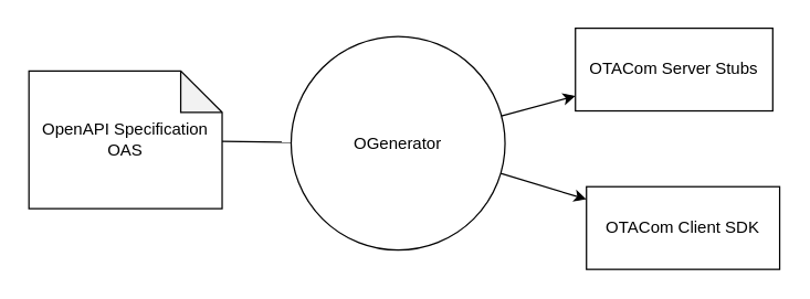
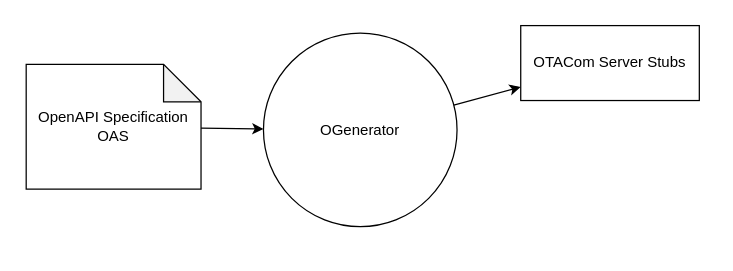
  <mxCell id="0" />
  <mxCell id="1" parent="0" />
- <mxCell id="2" value="OTACom Client SDK" style="rounded=0;whiteSpace=wrap;html=1;" parent="1" vertex="1"><mxGeometry x="424" y="135" width="140" height="60" as="geometry" /></mxCell>
- <mxCell id="3" style="edgeStyle=none;html=1;" parent="1" source="5" target="2" edge="1"><mxGeometry relative="1" as="geometry" /></mxCell>
  <mxCell id="4" style="edgeStyle=none;html=1;" parent="1" source="5" target="8" edge="1"><mxGeometry relative="1" as="geometry" /></mxCell>
  <mxCell id="5" value="OGenerator" style="ellipse;whiteSpace=wrap;html=1;aspect=fixed;" parent="1" vertex="1"><mxGeometry x="210" y="26" width="155" height="155" as="geometry" /></mxCell>
- <mxCell id="6" style="edgeStyle=none;html=1;endArrow=none;" parent="1" source="7" target="5" edge="1"><mxGeometry relative="1" as="geometry" /></mxCell>
+ <mxCell id="6" style="edgeStyle=none;html=1;" parent="1" source="7" target="5" edge="1"><mxGeometry relative="1" as="geometry" /></mxCell>
  <mxCell id="7" value="OpenAPI Specification&lt;br style=&quot;border-color: var(--border-color);&quot;&gt;OAS" style="shape=note;whiteSpace=wrap;html=1;backgroundOutline=1;darkOpacity=0.05;" parent="1" vertex="1"><mxGeometry x="20" y="51" width="140" height="100" as="geometry" /></mxCell>
  <mxCell id="8" value="OTACom Server Stubs" style="rounded=0;whiteSpace=wrap;html=1;" parent="1" vertex="1"><mxGeometry x="416" y="20" width="143" height="60" as="geometry" /></mxCell>
